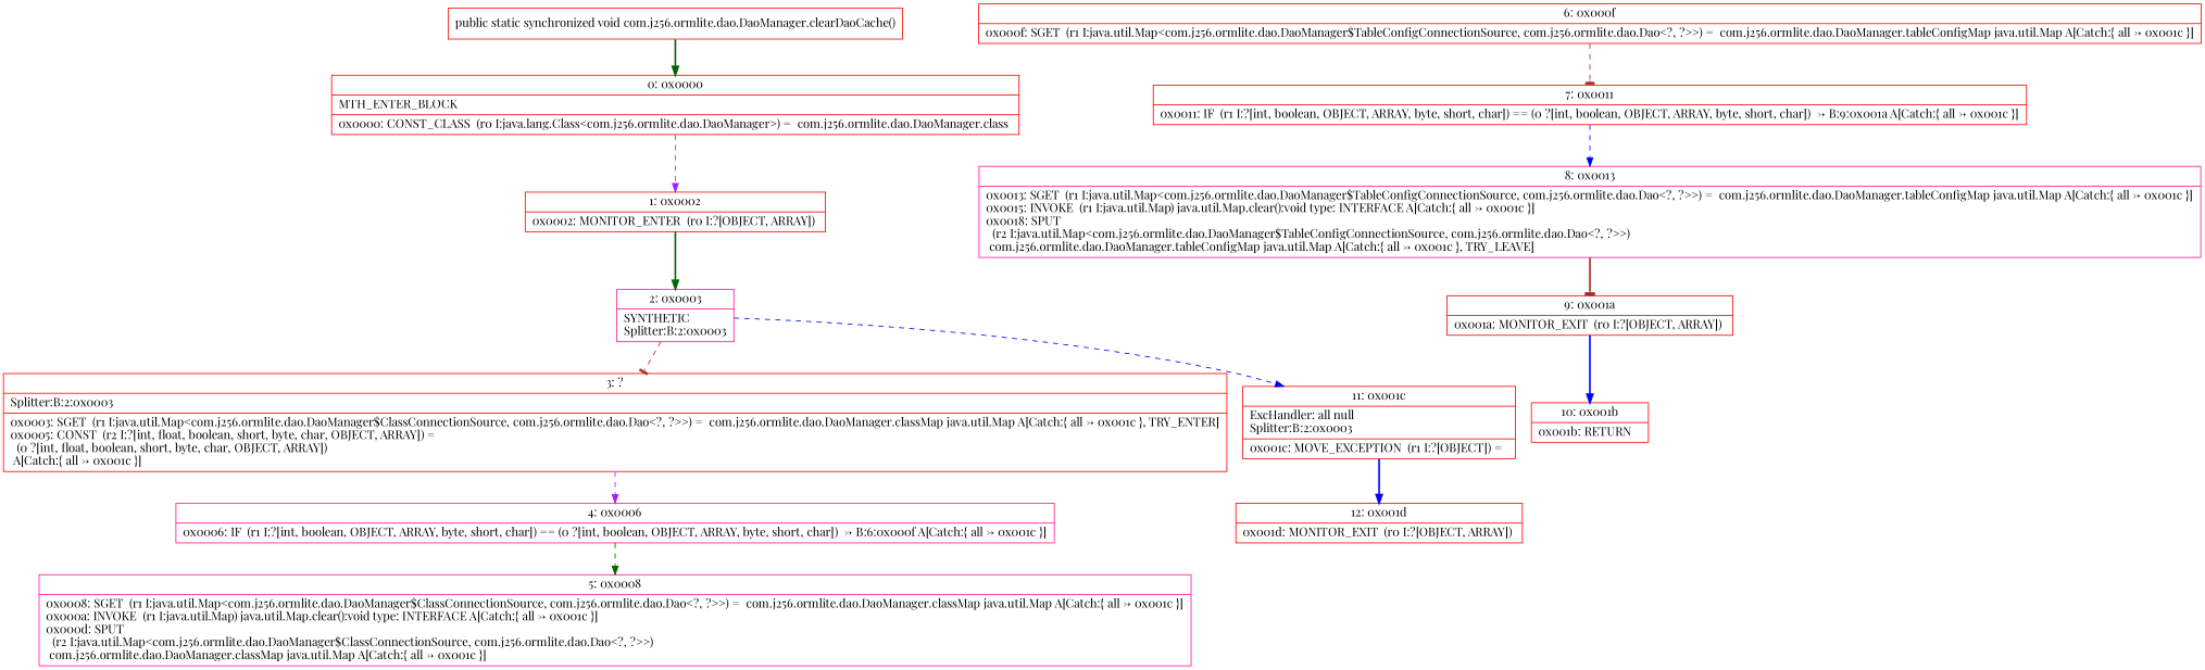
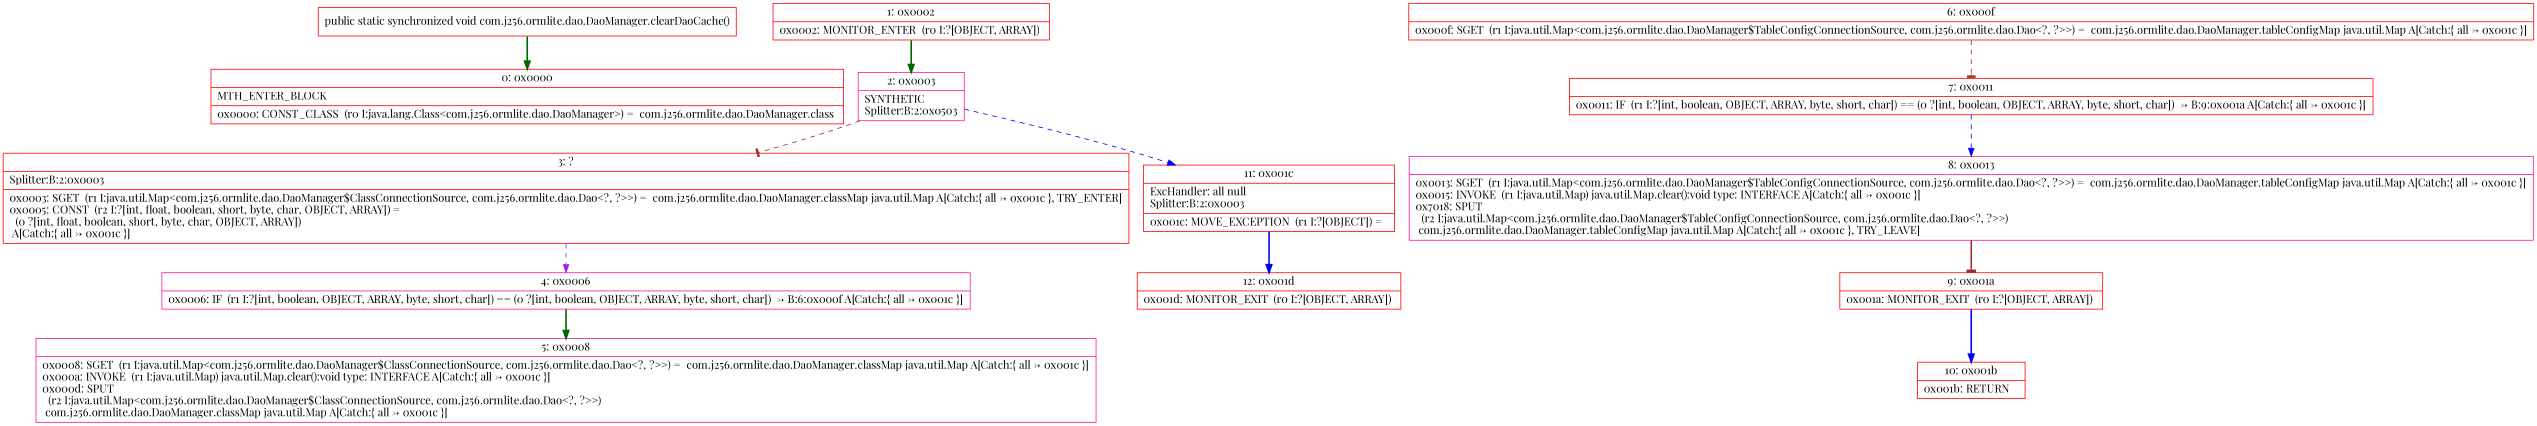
  digraph {
    fontname="Playfair Display"
    node [color=red fontname="Playfair Display" shape=record]
    edge [arrowhead=normal color=blue fontname="Playfair Display" style=dashed]
    n1 [label="{0\:\ 0x0000|MTH_ENTER_BLOCK\l|0x0000: CONST_CLASS  (r0 I:java.lang.Class\<com.j256.ormlite.dao.DaoManager\>) =  com.j256.ormlite.dao.DaoManager.class \l}"]
    n2 [label="{1\:\ 0x0002|0x0002: MONITOR_ENTER  (r0 I:?[OBJECT, ARRAY]) \l}"]
-   n3 [color=deeppink label="{2\:\ 0x0003|SYNTHETIC\lSplitter:B:2:0x0003\l}"]
+   n3 [color=deeppink label="{2\:\ 0x0003|SYNTHETIC\lSplitter:B:2:0x0503\l}"]
    n4 [label="{3\:\ ?|Splitter:B:2:0x0003\l|0x0003: SGET  (r1 I:java.util.Map\<com.j256.ormlite.dao.DaoManager$ClassConnectionSource, com.j256.ormlite.dao.Dao\<?, ?\>\>) =  com.j256.ormlite.dao.DaoManager.classMap java.util.Map A[Catch:\{ all \-\> 0x001c \}, TRY_ENTER]\l0x0005: CONST  (r2 I:?[int, float, boolean, short, byte, char, OBJECT, ARRAY]) = \l  (0 ?[int, float, boolean, short, byte, char, OBJECT, ARRAY])\l A[Catch:\{ all \-\> 0x001c \}]\l}"]
    n5 [label="{11\:\ 0x001c|ExcHandler: all null\lSplitter:B:2:0x0003\l|0x001c: MOVE_EXCEPTION  (r1 I:?[OBJECT]) =  \l}"]
    n6 [color=deeppink label="{4\:\ 0x0006|0x0006: IF  (r1 I:?[int, boolean, OBJECT, ARRAY, byte, short, char]) == (0 ?[int, boolean, OBJECT, ARRAY, byte, short, char])  \-\> B:6:0x000f A[Catch:\{ all \-\> 0x001c \}]\l}"]
    n7 [label="{12\:\ 0x001d|0x001d: MONITOR_EXIT  (r0 I:?[OBJECT, ARRAY]) \l}"]
    n8 [color=deeppink label="{5\:\ 0x0008|0x0008: SGET  (r1 I:java.util.Map\<com.j256.ormlite.dao.DaoManager$ClassConnectionSource, com.j256.ormlite.dao.Dao\<?, ?\>\>) =  com.j256.ormlite.dao.DaoManager.classMap java.util.Map A[Catch:\{ all \-\> 0x001c \}]\l0x000a: INVOKE  (r1 I:java.util.Map) java.util.Map.clear():void type: INTERFACE A[Catch:\{ all \-\> 0x001c \}]\l0x000d: SPUT  \l  (r2 I:java.util.Map\<com.j256.ormlite.dao.DaoManager$ClassConnectionSource, com.j256.ormlite.dao.Dao\<?, ?\>\>)\l com.j256.ormlite.dao.DaoManager.classMap java.util.Map A[Catch:\{ all \-\> 0x001c \}]\l}"]
    n9 [label="{6\:\ 0x000f|0x000f: SGET  (r1 I:java.util.Map\<com.j256.ormlite.dao.DaoManager$TableConfigConnectionSource, com.j256.ormlite.dao.Dao\<?, ?\>\>) =  com.j256.ormlite.dao.DaoManager.tableConfigMap java.util.Map A[Catch:\{ all \-\> 0x001c \}]\l}"]
    n10 [label="{7\:\ 0x0011|0x0011: IF  (r1 I:?[int, boolean, OBJECT, ARRAY, byte, short, char]) == (0 ?[int, boolean, OBJECT, ARRAY, byte, short, char])  \-\> B:9:0x001a A[Catch:\{ all \-\> 0x001c \}]\l}"]
-   n11 [color=deeppink label="{8\:\ 0x0013|0x0013: SGET  (r1 I:java.util.Map\<com.j256.ormlite.dao.DaoManager$TableConfigConnectionSource, com.j256.ormlite.dao.Dao\<?, ?\>\>) =  com.j256.ormlite.dao.DaoManager.tableConfigMap java.util.Map A[Catch:\{ all \-\> 0x001c \}]\l0x0015: INVOKE  (r1 I:java.util.Map) java.util.Map.clear():void type: INTERFACE A[Catch:\{ all \-\> 0x001c \}]\l0x0018: SPUT  \l  (r2 I:java.util.Map\<com.j256.ormlite.dao.DaoManager$TableConfigConnectionSource, com.j256.ormlite.dao.Dao\<?, ?\>\>)\l com.j256.ormlite.dao.DaoManager.tableConfigMap java.util.Map A[Catch:\{ all \-\> 0x001c \}, TRY_LEAVE]\l}"]
+   n11 [color=deeppink label="{8\:\ 0x0013|0x0013: SGET  (r1 I:java.util.Map\<com.j256.ormlite.dao.DaoManager$TableConfigConnectionSource, com.j256.ormlite.dao.Dao\<?, ?\>\>) =  com.j256.ormlite.dao.DaoManager.tableConfigMap java.util.Map A[Catch:\{ all \-\> 0x001c \}]\l0x0015: INVOKE  (r1 I:java.util.Map) java.util.Map.clear():void type: INTERFACE A[Catch:\{ all \-\> 0x001c \}]\l0x7018: SPUT  \l  (r2 I:java.util.Map\<com.j256.ormlite.dao.DaoManager$TableConfigConnectionSource, com.j256.ormlite.dao.Dao\<?, ?\>\>)\l com.j256.ormlite.dao.DaoManager.tableConfigMap java.util.Map A[Catch:\{ all \-\> 0x001c \}, TRY_LEAVE]\l}"]
    n12 [label="{9\:\ 0x001a|0x001a: MONITOR_EXIT  (r0 I:?[OBJECT, ARRAY]) \l}"]
    n13 [label="{10\:\ 0x001b|0x001b: RETURN   \l}"]
    n14 [label="{public static synchronized void com.j256.ormlite.dao.DaoManager.clearDaoCache() }"]
-   n1 -> n2 [color=purple]
    n2 -> n3 [color=darkgreen style=bold]
    n3 -> n4 [arrowhead=tee color=brown]
    n3 -> n5
    n4 -> n6 [color=purple]
    n5 -> n7 [style=bold]
-   n6 -> n8 [color=darkgreen]
+   n6 -> n8 [color=darkgreen style=bold]
    n9 -> n10 [arrowhead=tee color=brown]
    n10 -> n11
    n11 -> n12 [arrowhead=tee color=brown style=bold]
    n12 -> n13 [style=bold]
    n14 -> n1 [color=darkgreen style=bold]
  }
